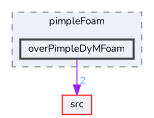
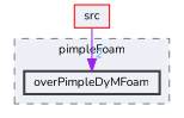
  digraph {
    compound=true
    fontname=Nunito
    node [fillcolor="#edf0f7" fontname=Nunito fontsize=10 shape=box]
    n1 [color=grey25 height=0.2 label=overPimpleDyMFoam style="filled,bold" width=0.4]
    n2 [color=red height=0.2 label=src style=filled width=0.4]
    subgraph cluster_1 {
      bgcolor="#edf0f7"
      fontsize=10
      label=pimpleFoam
      pencolor=grey50
      style="filled,dashed"
      n1
    }
-   n1 -> n2 [color=purple fontcolor=steelblue1 fontname=Nunito fontsize=10 headlabel=2 labeldistance=1.5 labelfontname=Helvetica labelfontsize=10]
+   n2 -> n1 [color=purple fontcolor=steelblue1 fontname=Nunito fontsize=10 headlabel=2 labeldistance=1.5 labelfontname=Helvetica labelfontsize=10]
  }
